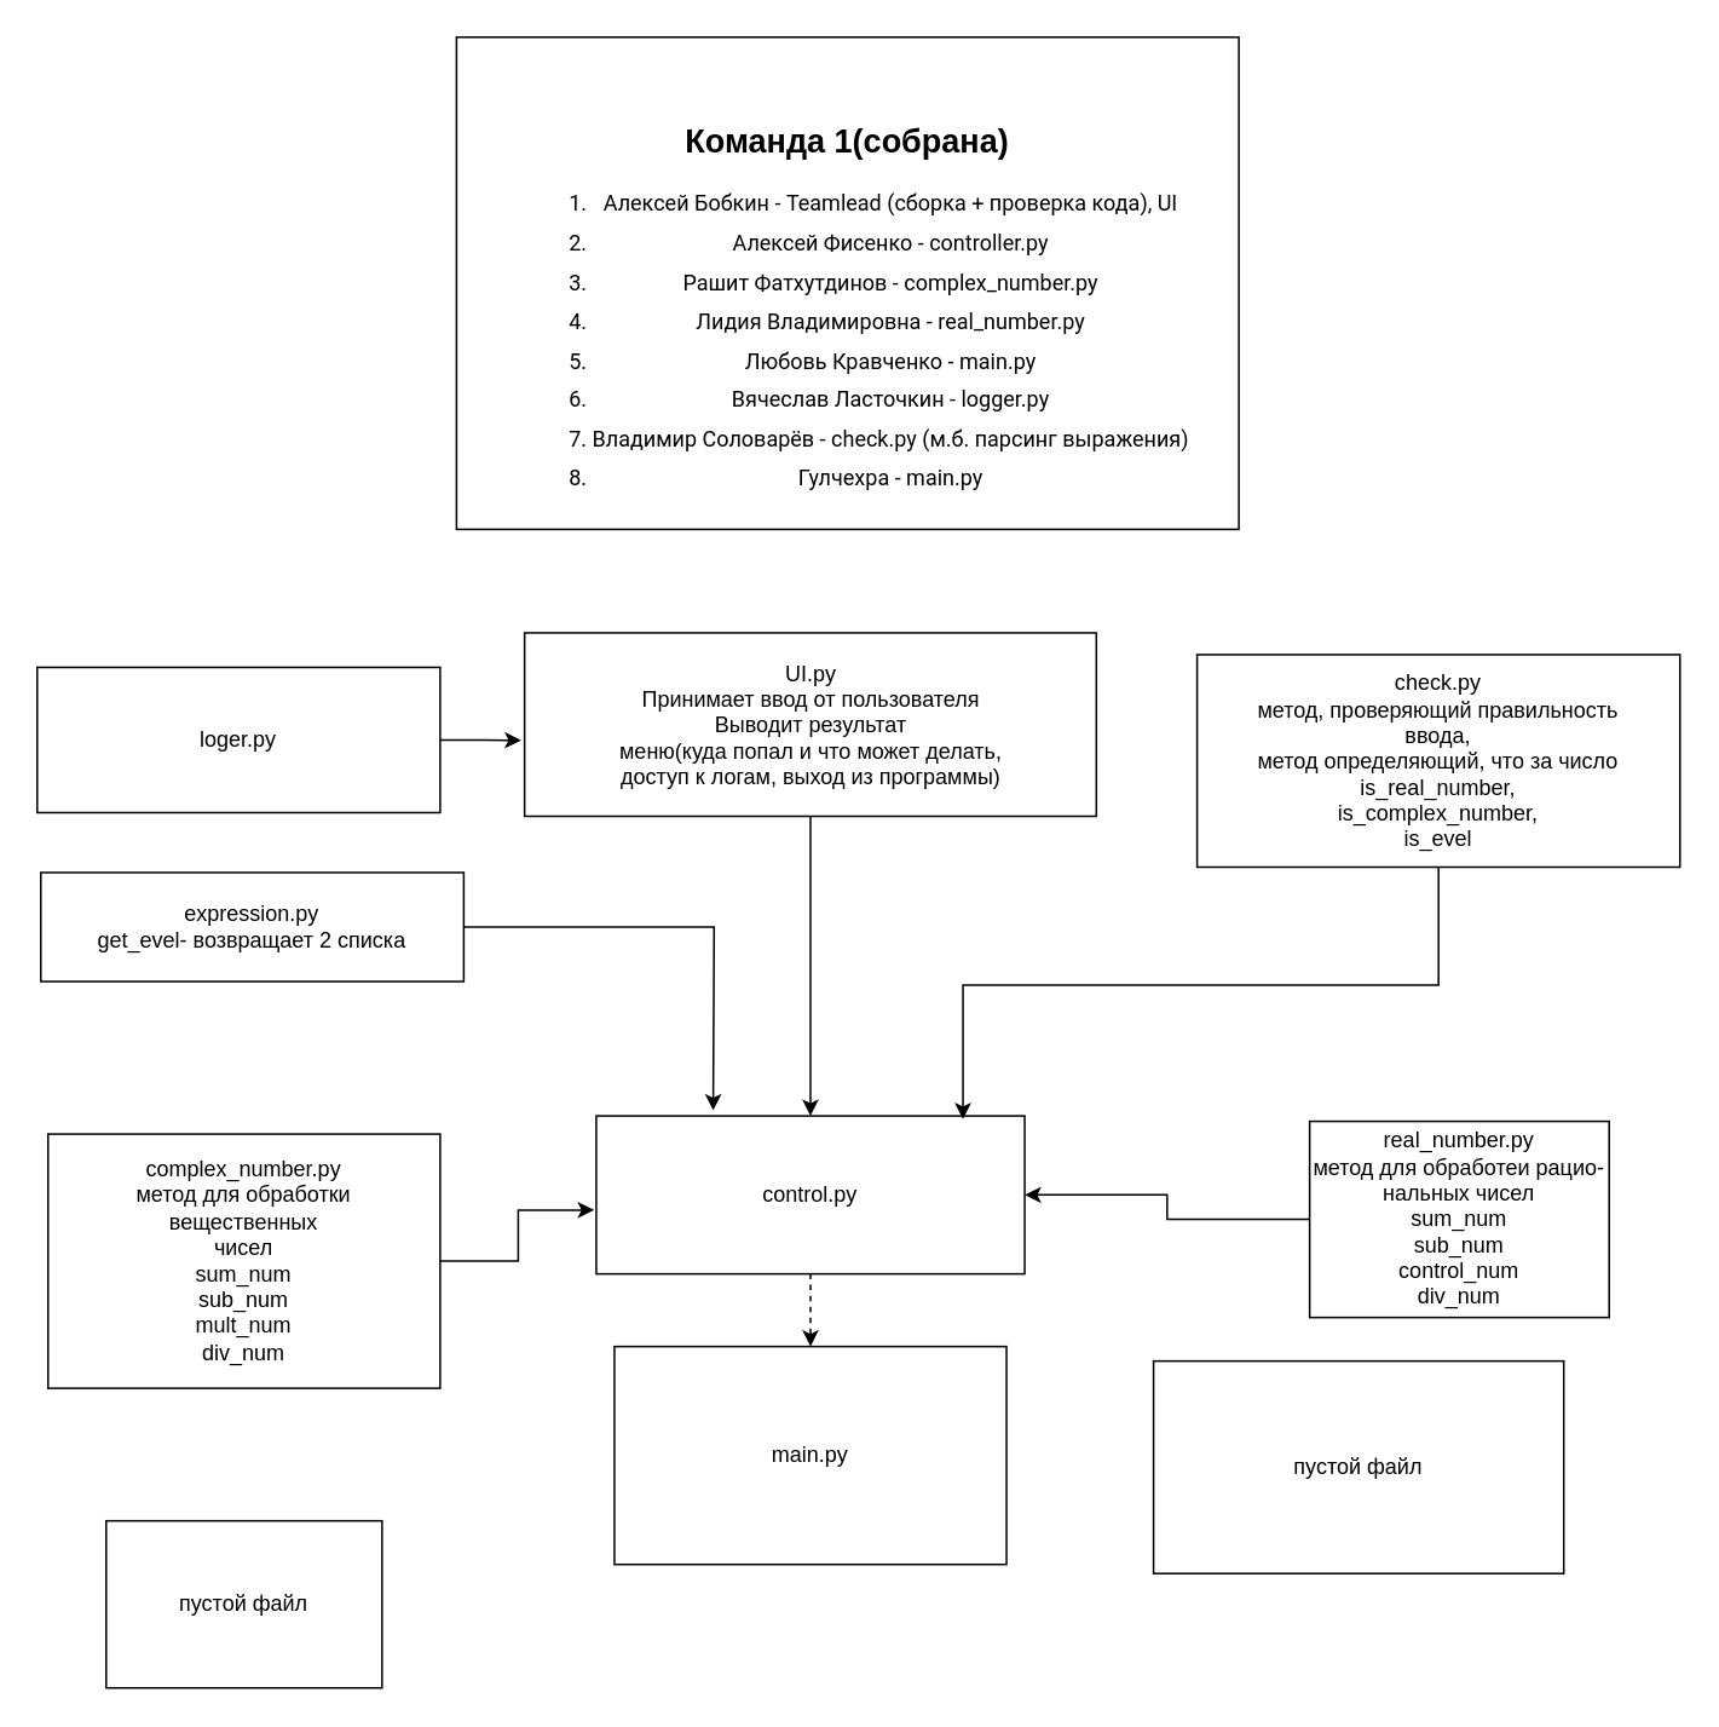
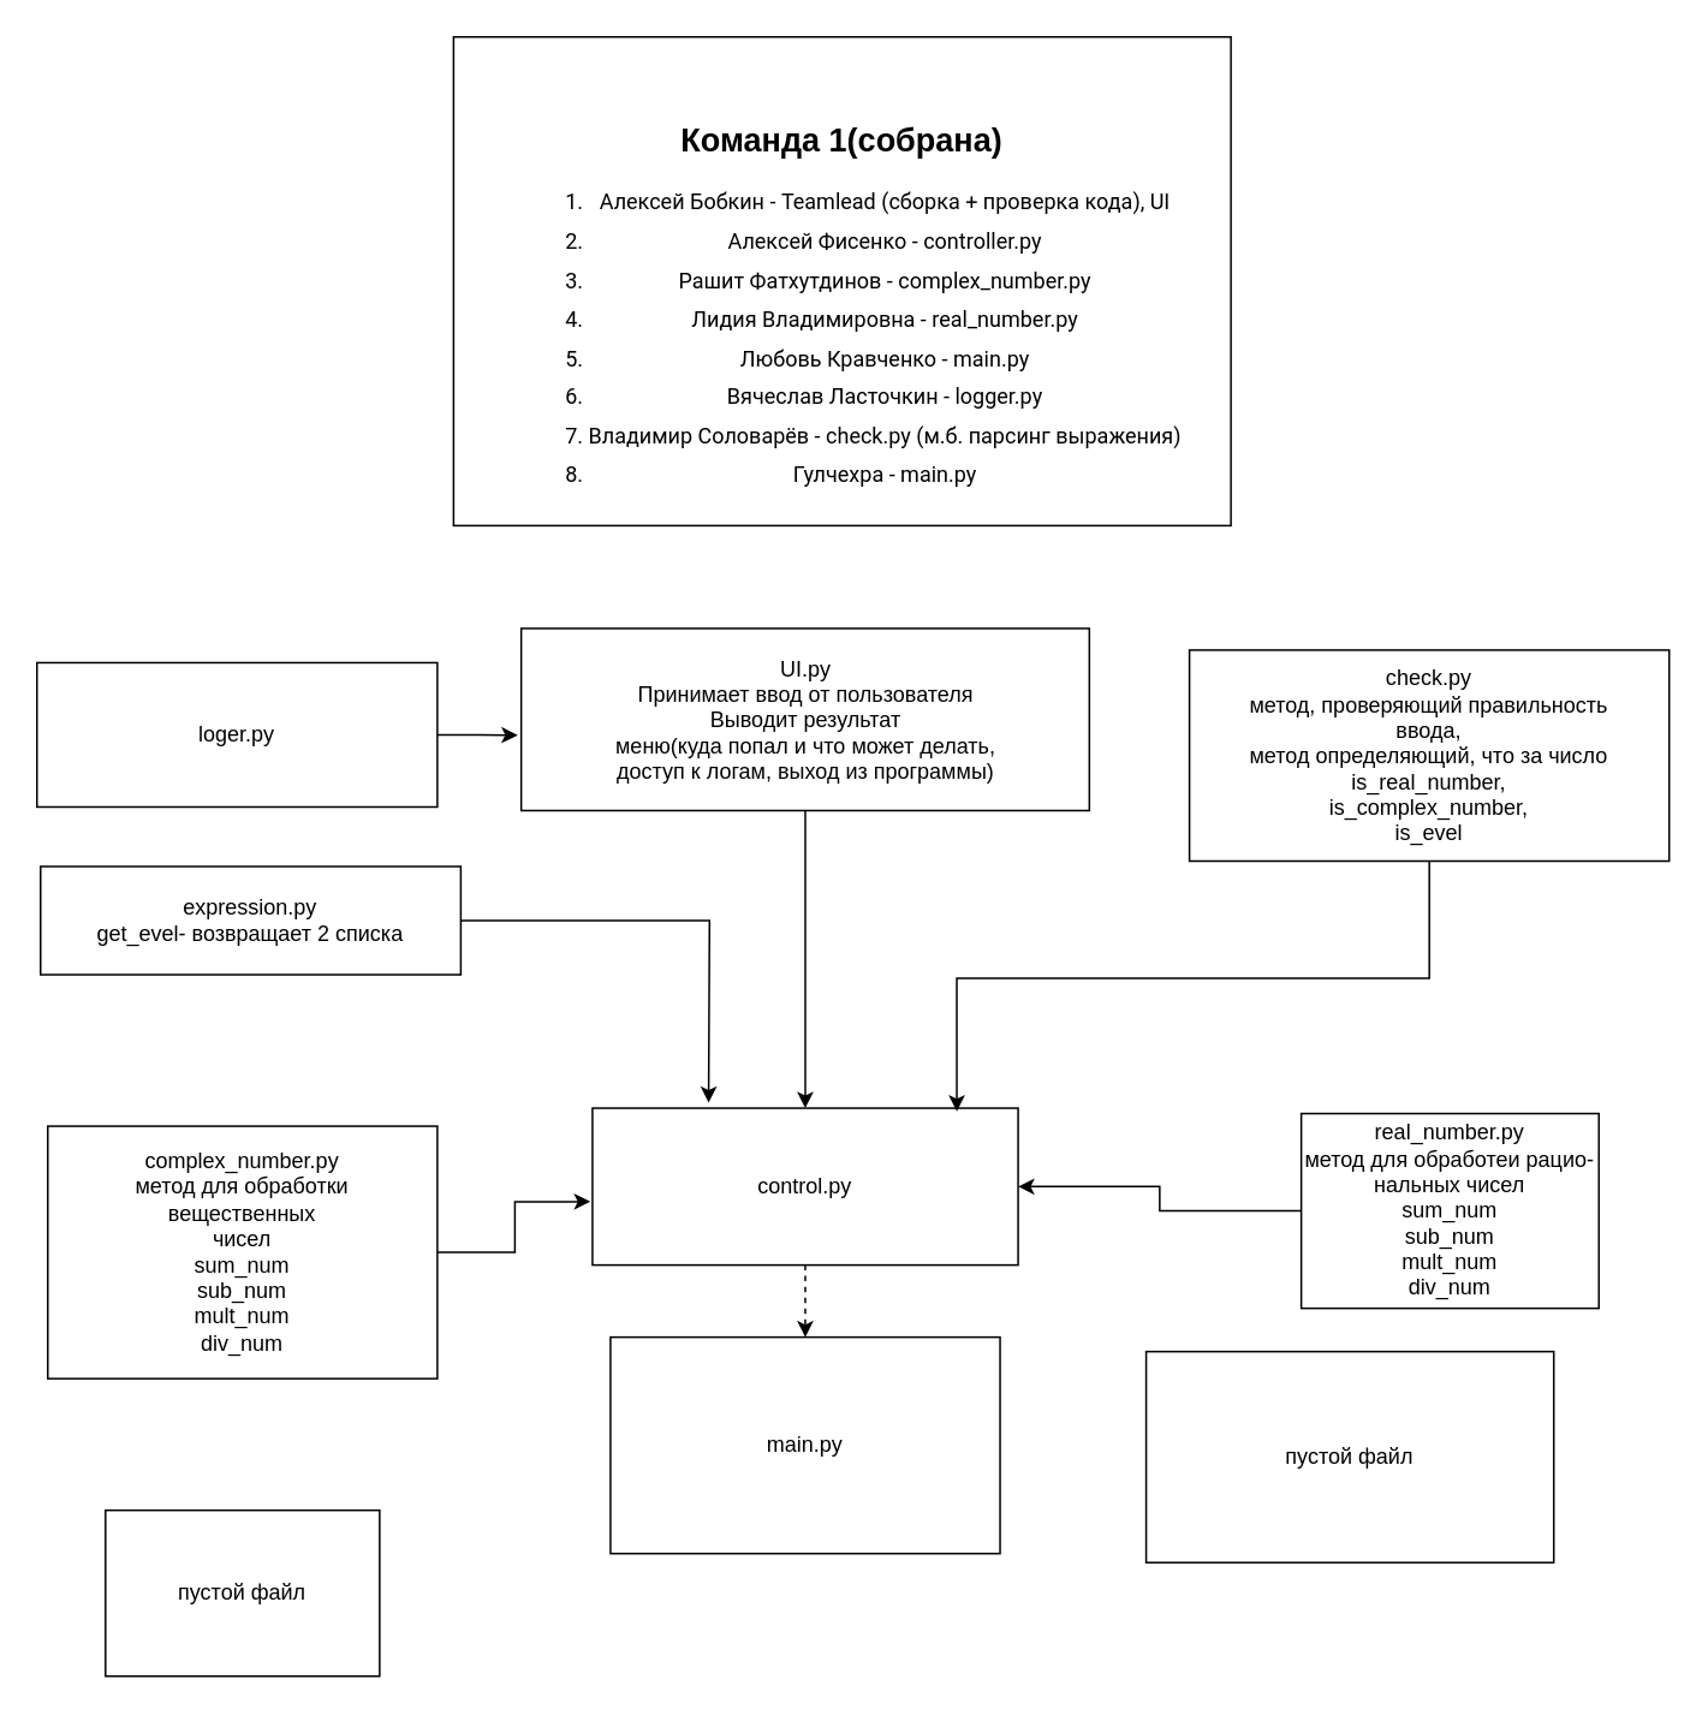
  <mxCell id="0" />
  <mxCell id="1" parent="0" />
  <mxCell id="2" style="edgeStyle=orthogonalEdgeStyle;rounded=0;orthogonalLoop=1;jettySize=auto;html=1;" parent="1" source="3" target="5" edge="1"><mxGeometry relative="1" as="geometry" /></mxCell>
  <mxCell id="3" value="UI.py&lt;br&gt;Принимает ввод от пользователя&lt;br&gt;Выводит результат&lt;br&gt;меню(куда попал и что может делать,&lt;br&gt;доступ к логам, выход из программы)" style="rounded=0;whiteSpace=wrap;html=1;" parent="1" vertex="1"><mxGeometry x="288.5" y="348" width="315" height="101" as="geometry" /></mxCell>
  <mxCell id="4" style="edgeStyle=orthogonalEdgeStyle;rounded=0;orthogonalLoop=1;jettySize=auto;html=1;entryX=0.5;entryY=0;entryDx=0;entryDy=0;dashed=1;" parent="1" source="5" target="14" edge="1"><mxGeometry relative="1" as="geometry" /></mxCell>
  <mxCell id="5" value="control.py&lt;br&gt;" style="rounded=0;whiteSpace=wrap;html=1;" parent="1" vertex="1"><mxGeometry x="328" y="614" width="236" height="87" as="geometry" /></mxCell>
  <mxCell id="6" style="edgeStyle=orthogonalEdgeStyle;rounded=0;orthogonalLoop=1;jettySize=auto;html=1;entryX=0.856;entryY=0.021;entryDx=0;entryDy=0;entryPerimeter=0;fontSize=12;" parent="1" source="7" target="5" edge="1"><mxGeometry relative="1" as="geometry"><Array as="points"><mxPoint x="792" y="542" /><mxPoint x="530" y="542" /></Array></mxGeometry></mxCell>
  <mxCell id="7" value="check.py&lt;br&gt;метод, проверяющий правильность&lt;br&gt;ввода,&lt;br&gt;метод определяющий, что за число&lt;br&gt;is_real_number,&lt;br&gt;is_complex_number,&lt;br&gt;is_evel" style="rounded=0;whiteSpace=wrap;html=1;" parent="1" vertex="1"><mxGeometry x="659" y="360" width="266" height="117" as="geometry" /></mxCell>
  <mxCell id="8" style="edgeStyle=orthogonalEdgeStyle;rounded=0;orthogonalLoop=1;jettySize=auto;html=1;entryX=-0.005;entryY=0.596;entryDx=0;entryDy=0;entryPerimeter=0;" parent="1" source="9" target="5" edge="1"><mxGeometry relative="1" as="geometry" /></mxCell>
  <mxCell id="9" value="complex_number.py&lt;br&gt;метод для обработки &lt;br&gt;вещественных&lt;br&gt;чисел&lt;br&gt;sum_num&lt;br&gt;sub_num&lt;br&gt;mult_num&lt;br&gt;div_num" style="rounded=0;whiteSpace=wrap;html=1;" parent="1" vertex="1"><mxGeometry x="26" y="624" width="216" height="140" as="geometry" /></mxCell>
  <mxCell id="10" style="edgeStyle=orthogonalEdgeStyle;rounded=0;orthogonalLoop=1;jettySize=auto;html=1;entryX=1;entryY=0.5;entryDx=0;entryDy=0;" parent="1" source="11" target="5" edge="1"><mxGeometry relative="1" as="geometry" /></mxCell>
- <mxCell id="11" value="real_number.py&lt;br&gt;метод для обработеи рацио-&lt;br&gt;нальных чисел&lt;br&gt;sum_num&lt;br&gt;sub_num&lt;br&gt;control_num&lt;br&gt;div_num" style="rounded=0;whiteSpace=wrap;html=1;" parent="1" vertex="1"><mxGeometry x="721" y="617" width="165" height="108" as="geometry" /></mxCell>
+ <mxCell id="11" value="real_number.py&lt;br&gt;метод для обработеи рацио-&lt;br&gt;нальных чисел&lt;br&gt;sum_num&lt;br&gt;sub_num&lt;br&gt;mult_num&lt;br&gt;div_num" style="rounded=0;whiteSpace=wrap;html=1;" parent="1" vertex="1"><mxGeometry x="721" y="617" width="165" height="108" as="geometry" /></mxCell>
  <mxCell id="12" style="edgeStyle=orthogonalEdgeStyle;rounded=0;orthogonalLoop=1;jettySize=auto;html=1;entryX=-0.006;entryY=0.586;entryDx=0;entryDy=0;entryPerimeter=0;" parent="1" source="13" target="3" edge="1"><mxGeometry relative="1" as="geometry" /></mxCell>
  <mxCell id="13" value="loger.py" style="rounded=0;whiteSpace=wrap;html=1;" parent="1" vertex="1"><mxGeometry x="20" y="367" width="222" height="80" as="geometry" /></mxCell>
  <mxCell id="14" value="main.py" style="rounded=0;whiteSpace=wrap;html=1;" parent="1" vertex="1"><mxGeometry x="338" y="741" width="216" height="120" as="geometry" /></mxCell>
  <mxCell id="15" value="&lt;span id=&quot;docs-internal-guid-3b505a93-7fff-d317-f41c-9c36b154a882&quot;&gt;&lt;font style=&quot;font-size: 12px;&quot;&gt;&lt;h2 style=&quot;line-height: 1.8; margin-top: 18pt; margin-bottom: 6pt;&quot; dir=&quot;ltr&quot;&gt;&lt;span style=&quot;font-family: Arial; background-color: transparent; font-variant-numeric: normal; font-variant-east-asian: normal; vertical-align: baseline;&quot;&gt;Команда 1(собрана)&lt;/span&gt;&lt;/h2&gt;&lt;ol style=&quot;margin-top: 0px; margin-bottom: 0px; padding-inline-start: 48px;&quot;&gt;&lt;li aria-level=&quot;1&quot; style=&quot;list-style-type: decimal; font-family: Roboto, sans-serif; background-color: transparent; font-variant-numeric: normal; font-variant-east-asian: normal; vertical-align: baseline;&quot; dir=&quot;ltr&quot;&gt;&lt;p role=&quot;presentation&quot; style=&quot;line-height:1.8;margin-top:0pt;margin-bottom:0pt;&quot; dir=&quot;ltr&quot;&gt;&lt;span style=&quot;background-color: transparent; font-variant-numeric: normal; font-variant-east-asian: normal; vertical-align: baseline;&quot;&gt;Алексей Бобкин - Teamlead (сборка + проверка кода), UI&lt;/span&gt;&lt;/p&gt;&lt;/li&gt;&lt;li aria-level=&quot;1&quot; style=&quot;list-style-type: decimal; font-family: Roboto, sans-serif; background-color: transparent; font-variant-numeric: normal; font-variant-east-asian: normal; vertical-align: baseline;&quot; dir=&quot;ltr&quot;&gt;&lt;p role=&quot;presentation&quot; style=&quot;line-height:1.8;margin-top:0pt;margin-bottom:0pt;&quot; dir=&quot;ltr&quot;&gt;&lt;span style=&quot;background-color: transparent; font-variant-numeric: normal; font-variant-east-asian: normal; vertical-align: baseline;&quot;&gt;Алексей Фисенко - controller.py&lt;/span&gt;&lt;/p&gt;&lt;/li&gt;&lt;li aria-level=&quot;1&quot; style=&quot;list-style-type: decimal; font-family: Roboto, sans-serif; background-color: transparent; font-variant-numeric: normal; font-variant-east-asian: normal; vertical-align: baseline;&quot; dir=&quot;ltr&quot;&gt;&lt;p role=&quot;presentation&quot; style=&quot;line-height:1.8;margin-top:0pt;margin-bottom:0pt;&quot; dir=&quot;ltr&quot;&gt;&lt;span style=&quot;background-color: transparent; font-variant-numeric: normal; font-variant-east-asian: normal; vertical-align: baseline;&quot;&gt;Рашит Фатхутдинов - complex_number.py&lt;/span&gt;&lt;/p&gt;&lt;/li&gt;&lt;li aria-level=&quot;1&quot; style=&quot;list-style-type: decimal; font-family: Roboto, sans-serif; background-color: transparent; font-variant-numeric: normal; font-variant-east-asian: normal; vertical-align: baseline;&quot; dir=&quot;ltr&quot;&gt;&lt;p role=&quot;presentation&quot; style=&quot;line-height:1.8;margin-top:0pt;margin-bottom:0pt;&quot; dir=&quot;ltr&quot;&gt;&lt;span style=&quot;background-color: transparent; font-variant-numeric: normal; font-variant-east-asian: normal; vertical-align: baseline;&quot;&gt;Лидия Владимировна - real_number.py&lt;/span&gt;&lt;/p&gt;&lt;/li&gt;&lt;li aria-level=&quot;1&quot; style=&quot;list-style-type: decimal; font-family: Roboto, sans-serif; background-color: transparent; font-variant-numeric: normal; font-variant-east-asian: normal; vertical-align: baseline;&quot; dir=&quot;ltr&quot;&gt;&lt;p role=&quot;presentation&quot; style=&quot;line-height:1.8;margin-top:0pt;margin-bottom:0pt;&quot; dir=&quot;ltr&quot;&gt;&lt;span style=&quot;background-color: transparent; font-variant-numeric: normal; font-variant-east-asian: normal; vertical-align: baseline;&quot;&gt;Любовь Кравченко -&amp;nbsp;&lt;/span&gt;&lt;span style=&quot;background-color: transparent;&quot;&gt;main.py&lt;/span&gt;&lt;/p&gt;&lt;/li&gt;&lt;li aria-level=&quot;1&quot; style=&quot;list-style-type: decimal; font-family: Roboto, sans-serif; background-color: transparent; font-variant-numeric: normal; font-variant-east-asian: normal; vertical-align: baseline;&quot; dir=&quot;ltr&quot;&gt;&lt;p role=&quot;presentation&quot; style=&quot;line-height:1.8;margin-top:0pt;margin-bottom:0pt;&quot; dir=&quot;ltr&quot;&gt;&lt;span style=&quot;background-color: transparent; font-variant-numeric: normal; font-variant-east-asian: normal; vertical-align: baseline;&quot;&gt;Вячеслав Ласточкин - logger.py&lt;/span&gt;&lt;/p&gt;&lt;/li&gt;&lt;li aria-level=&quot;1&quot; style=&quot;list-style-type: decimal; font-family: Roboto, sans-serif; background-color: transparent; font-variant-numeric: normal; font-variant-east-asian: normal; vertical-align: baseline;&quot; dir=&quot;ltr&quot;&gt;&lt;p role=&quot;presentation&quot; style=&quot;line-height:1.8;margin-top:0pt;margin-bottom:0pt;&quot; dir=&quot;ltr&quot;&gt;&lt;span style=&quot;background-color: transparent; font-variant-numeric: normal; font-variant-east-asian: normal; vertical-align: baseline;&quot;&gt;Владимир Соловарёв - check.py (м.б. парсинг выражения)&lt;/span&gt;&lt;/p&gt;&lt;/li&gt;&lt;li aria-level=&quot;1&quot; style=&quot;list-style-type: decimal; font-family: Roboto, sans-serif; background-color: transparent; font-variant-numeric: normal; font-variant-east-asian: normal; vertical-align: baseline;&quot; dir=&quot;ltr&quot;&gt;&lt;p role=&quot;presentation&quot; style=&quot;line-height: 1.8; margin-top: 0pt; margin-bottom: 0pt;&quot; dir=&quot;ltr&quot;&gt;&lt;span style=&quot;background-color: transparent; font-variant-numeric: normal; font-variant-east-asian: normal; vertical-align: baseline;&quot;&gt;Гулчехра - main.py&lt;/span&gt;&lt;/p&gt;&lt;/li&gt;&lt;/ol&gt;&lt;/font&gt;&lt;/span&gt;" style="rounded=0;whiteSpace=wrap;html=1;" parent="1" vertex="1"><mxGeometry x="251" y="20" width="431" height="271" as="geometry" /></mxCell>
  <mxCell id="16" style="edgeStyle=orthogonalEdgeStyle;rounded=0;orthogonalLoop=1;jettySize=auto;html=1;fontSize=12;" parent="1" source="17" edge="1"><mxGeometry relative="1" as="geometry"><mxPoint x="392.4" y="611" as="targetPoint" /></mxGeometry></mxCell>
  <mxCell id="17" value="expression.py&lt;br&gt;get_evel- возвращает 2 списка" style="rounded=0;whiteSpace=wrap;html=1;fontSize=12;" parent="1" vertex="1"><mxGeometry x="22" y="480" width="233" height="60" as="geometry" /></mxCell>
  <mxCell id="18" value="пустой файл" style="rounded=0;whiteSpace=wrap;html=1;fontSize=12;" parent="1" vertex="1"><mxGeometry x="58" y="837" width="152" height="92" as="geometry" /></mxCell>
  <mxCell id="19" value="пустой файл" style="rounded=0;whiteSpace=wrap;html=1;fontSize=12;" parent="1" vertex="1"><mxGeometry x="635" y="749" width="226" height="117" as="geometry" /></mxCell>
